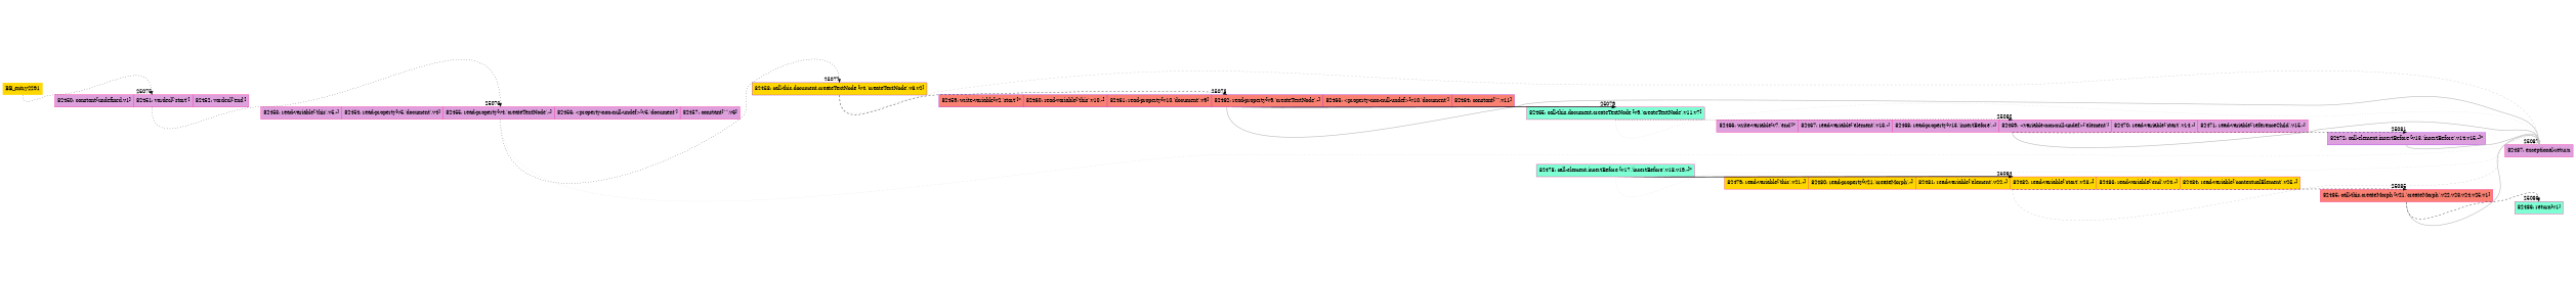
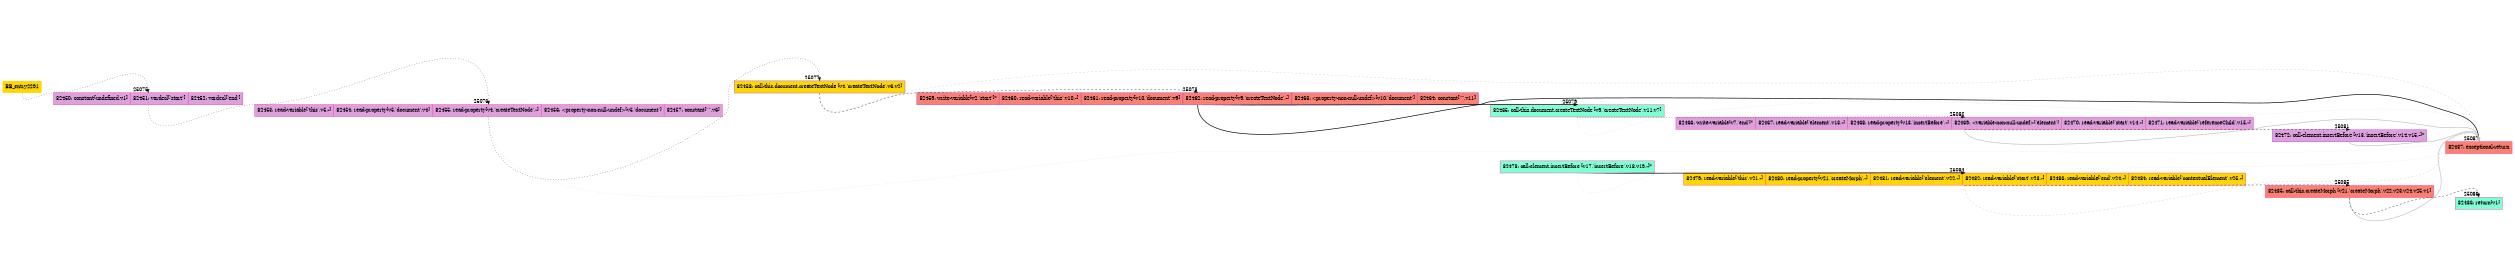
  digraph {
    rankdir=LR
    node [color=deeppink fillcolor=plum shape=record style=filled]
    edge [headport=n style=dotted tailport=s]
    n1 [color=purple fillcolor=gold label=BB_entry2291 shape=none]
    n2 [label="{82450: constant[undefined,v1]|82451: vardecl['start']|82452: vardecl['end']}"]
    n3 [label="{82453: read-variable['this',v5,-]|82454: read-property[v5,'document',v4]|82455: read-property[v4,'createTextNode',-]|82456: \<property-non-null-undef\>[v5,'document']|82457: constant[\"\",v6]}"]
    n4 [color=purple fillcolor=gold label="{82458: call-this.document.createTextNode [v4,'createTextNode',v6,v2]}"]
-   n5 [label="{82487: exceptional-return}"]
+   n5 [fillcolor=salmon label="{82487: exceptional-return}"]
    n6 [color=purple fillcolor=salmon label="{82459: write-variable[v2,'start']*|82460: read-variable['this',v10,-]|82461: read-property[v10,'document',v9]|82462: read-property[v9,'createTextNode',-]|82463: \<property-non-null-undef\>[v10,'document']|82464: constant[\"\",v11]}"]
    n7 [fillcolor=aquamarine label="{82465: call-this.document.createTextNode [v9,'createTextNode',v11,v7]}"]
    n8 [label="{82466: write-variable[v7,'end']*|82467: read-variable['element',v13,-]|82468: read-property[v13,'insertBefore',-]|82469: \<variable-non-null-undef\>['element']|82470: read-variable['start',v14,-]|82471: read-variable['referenceChild',v15,-]}"]
    n9 [color=purple label="{82472: call-element.insertBefore [v13,'insertBefore',v14,v15,-]*}"]
    n10 [fillcolor=aquamarine label="{82478: call-element.insertBefore [v17,'insertBefore',v18,v19,-]*}"]
    n11 [fillcolor=gold label="{82479: read-variable['this',v21,-]|82480: read-property[v21,'createMorph',-]|82481: read-variable['element',v22,-]|82482: read-variable['start',v23,-]|82483: read-variable['end',v24,-]|82484: read-variable['contextualElement',v25,-]}"]
    n12 [fillcolor=salmon label="{82485: call-this.createMorph [v21,'createMorph',v22,v23,v24,v25,v1]}"]
    n13 [fillcolor=aquamarine label="{82486: return[v1]}"]
    n1 -> n2 [headlabel="    25075"]
    n2 -> n3 [headlabel="      25076"]
    n3 -> n4 [headlabel="      25077"]
    n3 -> n5 [color=gray headlabel="      25087"]
    n4 -> n5 [color=gray style=dashed]
    n4 -> n6 [headlabel="      25078" style=dashed]
-   n6 -> n5 [color=gray style=bold]
+   n6 -> n5 [color=black style=bold]
    n6 -> n7 [headlabel="      25079" style=bold]
    n7 -> n5 [color=gray]
    n7 -> n8 [headlabel="      25080"]
    n8 -> n5 [color=gray style=bold]
    n8 -> n9 [headlabel="      25081" style=dashed]
    n9 -> n5 [color=gray style=bold]
    n10 -> n5 [color=gray]
    n10 -> n11 [headlabel="      25084" style=bold]
    n11 -> n5 [color=gray style=dashed]
    n11 -> n12 [headlabel="      25085" style=dashed]
    n12 -> n5 [color=gray style=bold]
    n12 -> n13 [headlabel="      25086" style=dashed]
  }
